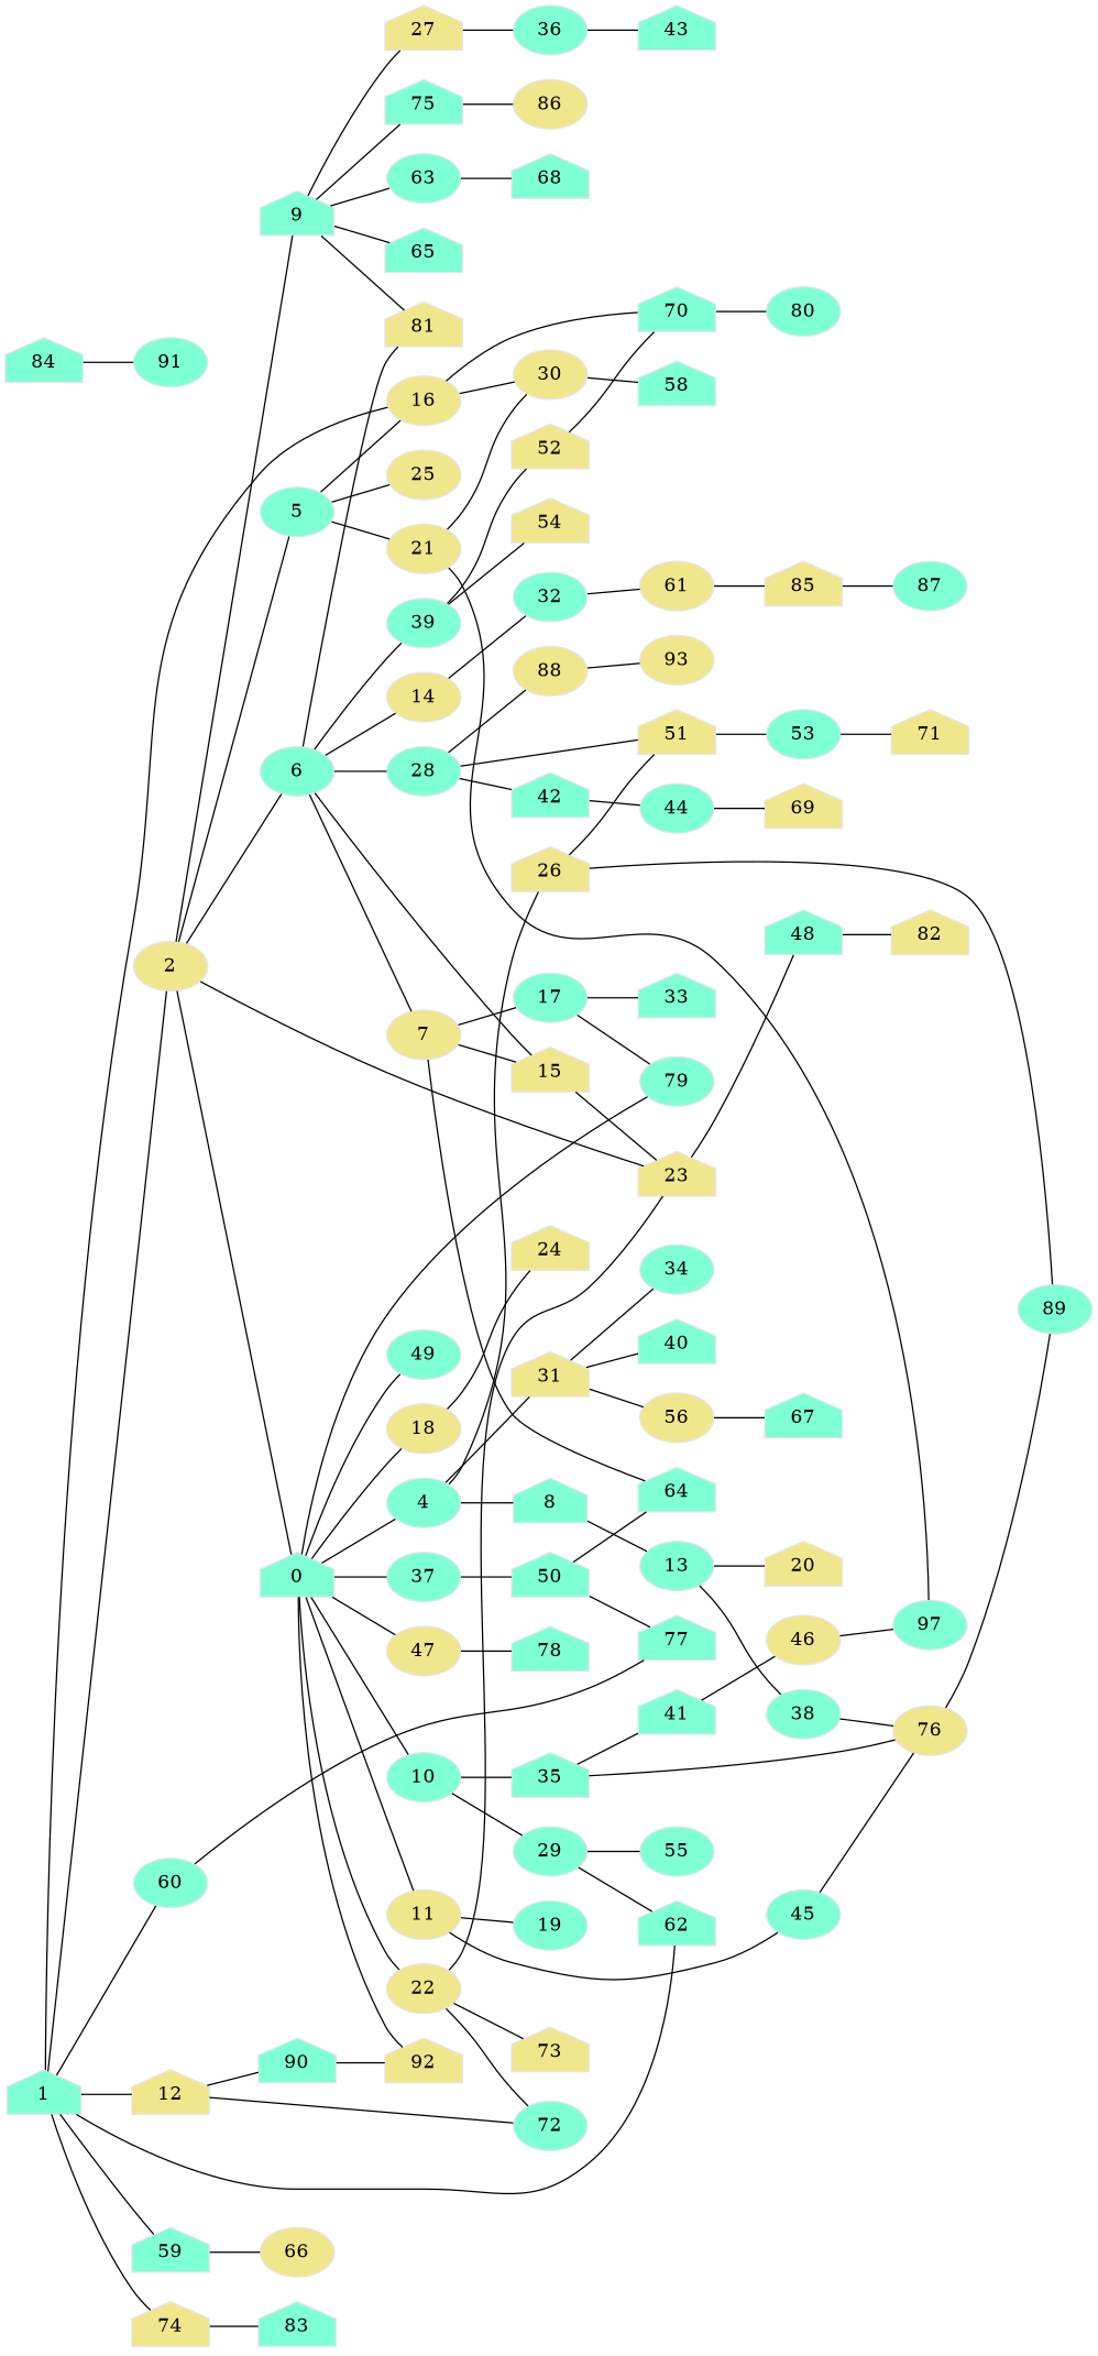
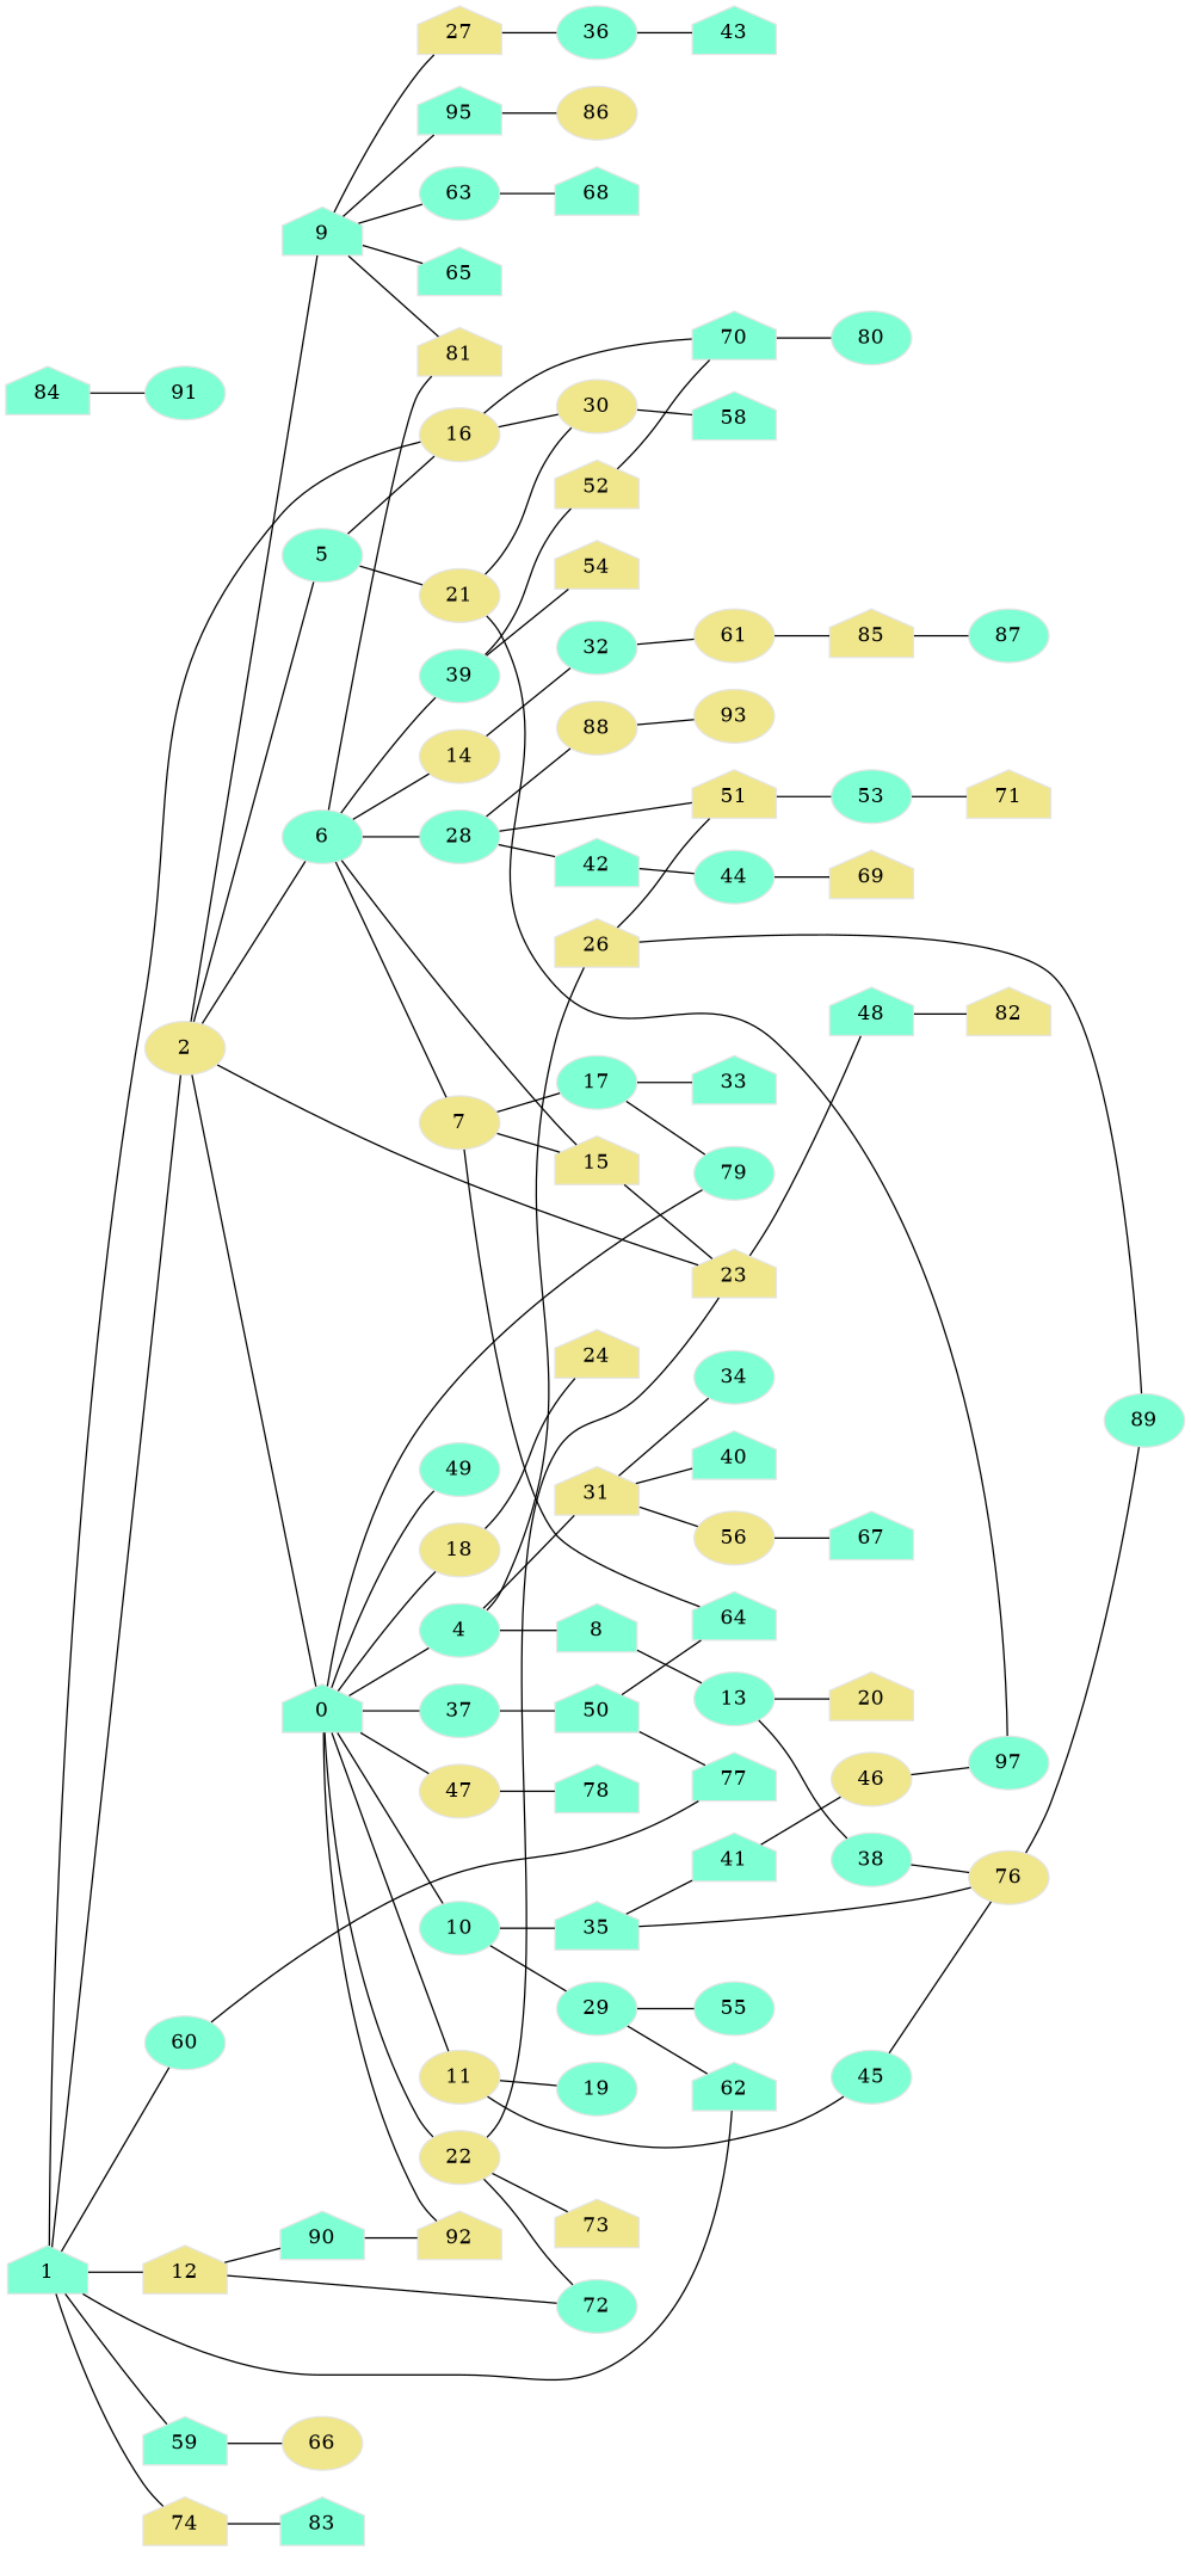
  graph {
    rankdir=LR
    node [color=gray90 fillcolor=aquamarine shape=ellipse style=filled]
    1 [shape=house]
    2 [fillcolor=khaki]
    12 [fillcolor=khaki shape=house]
    16 [fillcolor=khaki]
    59 [shape=house]
    60
    62 [shape=house]
    74 [fillcolor=khaki shape=house]
    n9 [label=0 shape=house]
    5
    6
    9 [shape=house]
    23 [fillcolor=khaki shape=house]
    72
    90 [shape=house]
    30 [fillcolor=khaki]
    70 [shape=house]
    66 [fillcolor=khaki]
    77 [shape=house]
    83 [shape=house]
    4
    10
    11 [fillcolor=khaki]
    18 [fillcolor=khaki]
    22 [fillcolor=khaki]
    37
    47 [fillcolor=khaki]
    49
    79
    92 [fillcolor=khaki shape=house]
    21 [fillcolor=khaki]
-   25 [fillcolor=khaki]
    7 [fillcolor=khaki]
    14 [fillcolor=khaki]
    15 [fillcolor=khaki shape=house]
    28
    39
    81 [fillcolor=khaki shape=house]
    27 [fillcolor=khaki shape=house]
    63
    65 [shape=house]
-   75 [shape=house]
+   75 [shape=house label=95]
    48 [shape=house]
    8 [shape=house]
    26 [fillcolor=khaki shape=house]
    31 [fillcolor=khaki shape=house]
    29
    35 [shape=house]
    19
    45
    24 [fillcolor=khaki shape=house]
    73 [fillcolor=khaki shape=house]
    50 [shape=house]
    78 [shape=house]
    13
    51 [fillcolor=khaki shape=house]
    89
    34
    40 [shape=house]
    56 [fillcolor=khaki]
    n61 [label=97]
    17
    64 [shape=house]
    32
    42 [shape=house]
    88 [fillcolor=khaki]
    52 [fillcolor=khaki shape=house]
    54 [fillcolor=khaki shape=house]
    33 [shape=house]
    20 [fillcolor=khaki shape=house]
    38
    36
    68 [shape=house]
    86 [fillcolor=khaki]
    55
    41 [shape=house]
    76 [fillcolor=khaki]
    61 [fillcolor=khaki]
    58 [shape=house]
    80
    84 [shape=house]
    91
    82 [fillcolor=khaki shape=house]
    53
    43 [shape=house]
    44
    93 [fillcolor=khaki]
    67 [shape=house]
    85 [fillcolor=khaki shape=house]
    46 [fillcolor=khaki]
    69 [fillcolor=khaki shape=house]
    71 [fillcolor=khaki shape=house]
    87
    1 -- 2
    1 -- 12
    1 -- 16
    1 -- 59
    1 -- 60
    1 -- 62
    1 -- 74
    2 -- n9
    2 -- 5
    2 -- 6
    2 -- 9
    2 -- 23
    12 -- 72
    12 -- 90
    16 -- 30
    16 -- 70
    59 -- 66
    60 -- 77
    74 -- 83
    n9 -- 4
    n9 -- 10
    n9 -- 11
    n9 -- 18
    n9 -- 22
    n9 -- 37
    n9 -- 47
    n9 -- 49
    n9 -- 79
    n9 -- 92
    5 -- 16
    5 -- 21
-   5 -- 25
    6 -- 7
    6 -- 14
    6 -- 15
    6 -- 28
    6 -- 39
    6 -- 81
    9 -- 81
    9 -- 27
    9 -- 63
    9 -- 65
    9 -- 75
    23 -- 48
    90 -- 92
    30 -- 58
    70 -- 80
    4 -- 8
    4 -- 26
    4 -- 31
    10 -- 29
    10 -- 35
    11 -- 19
    11 -- 45
    18 -- 24
    22 -- 23
    22 -- 72
    22 -- 73
    37 -- 50
    47 -- 78
    21 -- 30
    21 -- n61
    7 -- 15
    7 -- 17
    7 -- 64
    14 -- 32
    15 -- 23
    28 -- 51
    28 -- 42
    28 -- 88
    39 -- 52
    39 -- 54
    27 -- 36
    63 -- 68
    75 -- 86
    48 -- 82
    8 -- 13
    26 -- 51
    26 -- 89
    31 -- 34
    31 -- 40
    31 -- 56
    29 -- 62
    29 -- 55
    35 -- 41
    35 -- 76
    45 -- 76
    50 -- 77
    50 -- 64
    13 -- 20
    13 -- 38
    51 -- 53
    56 -- 67
    17 -- 79
    17 -- 33
    32 -- 61
    42 -- 44
    88 -- 93
    52 -- 70
    38 -- 76
    36 -- 43
    41 -- 46
    76 -- 89
    61 -- 85
    84 -- 91
    53 -- 71
    44 -- 69
    85 -- 87
    46 -- n61
  }
